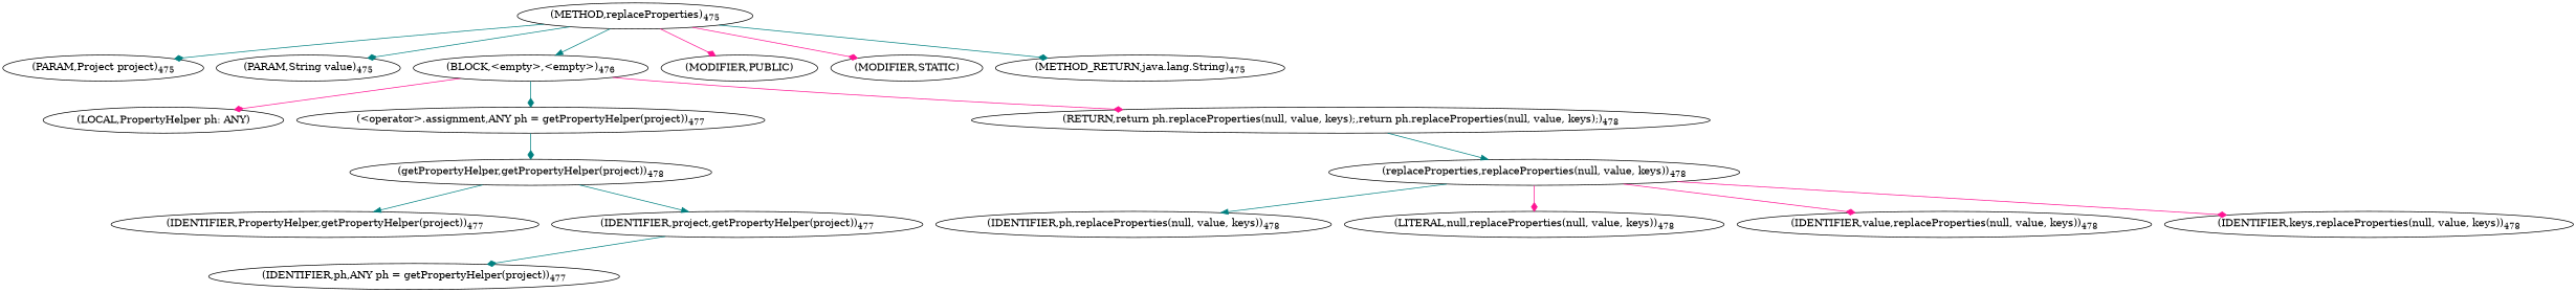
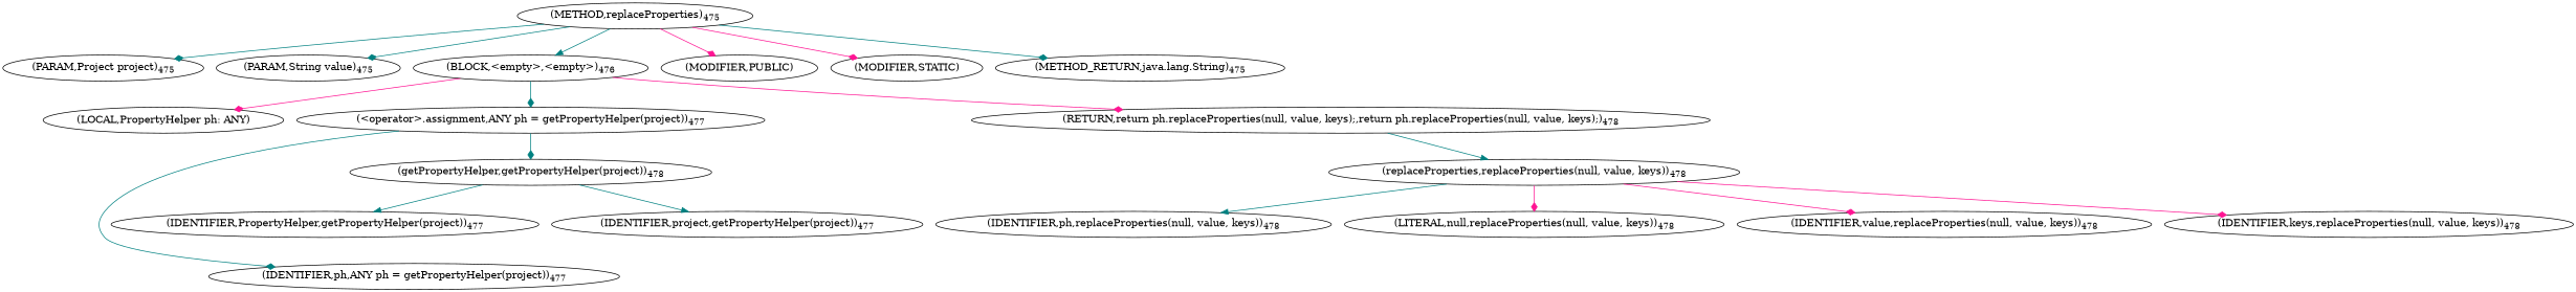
  digraph {
    edge [arrowhead=diamond color=teal]
    n1 [label=<(METHOD,replaceProperties)<SUB>475</SUB>>]
    n2 [label=<(PARAM,Project project)<SUB>475</SUB>>]
    n3 [label=<(PARAM,String value)<SUB>475</SUB>>]
    n4 [label=<(BLOCK,&lt;empty&gt;,&lt;empty&gt;)<SUB>476</SUB>>]
    n5 [label=<(MODIFIER,PUBLIC)>]
    n6 [label=<(MODIFIER,STATIC)>]
    n7 [label=<(METHOD_RETURN,java.lang.String)<SUB>475</SUB>>]
    n8 [label=<(LOCAL,PropertyHelper ph: ANY)>]
    n9 [label=<(&lt;operator&gt;.assignment,ANY ph = getPropertyHelper(project))<SUB>477</SUB>>]
    n10 [label=<(RETURN,return ph.replaceProperties(null, value, keys);,return ph.replaceProperties(null, value, keys);)<SUB>478</SUB>>]
    n11 [label=<(IDENTIFIER,ph,ANY ph = getPropertyHelper(project))<SUB>477</SUB>>]
    n12 [label=<(getPropertyHelper,getPropertyHelper(project))<SUB>478</SUB>>]
    n13 [label=<(replaceProperties,replaceProperties(null, value, keys))<SUB>478</SUB>>]
    n14 [label=<(IDENTIFIER,PropertyHelper,getPropertyHelper(project))<SUB>477</SUB>>]
    n15 [label=<(IDENTIFIER,project,getPropertyHelper(project))<SUB>477</SUB>>]
    n16 [label=<(IDENTIFIER,ph,replaceProperties(null, value, keys))<SUB>478</SUB>>]
    n17 [label=<(LITERAL,null,replaceProperties(null, value, keys))<SUB>478</SUB>>]
    n18 [label=<(IDENTIFIER,value,replaceProperties(null, value, keys))<SUB>478</SUB>>]
    n19 [label=<(IDENTIFIER,keys,replaceProperties(null, value, keys))<SUB>478</SUB>>]
    n1 -> n2
    n1 -> n3
    n1 -> n4 [arrowhead=normal]
    n1 -> n5 [color=deeppink]
    n1 -> n6 [color=deeppink]
    n1 -> n7
    n4 -> n8 [color=deeppink]
    n4 -> n9
    n4 -> n10 [color=deeppink]
-   n15 -> n11
+   n9 -> n11
    n9 -> n12
    n10 -> n13 [arrowhead=normal]
    n12 -> n14 [arrowhead=normal]
    n12 -> n15 [arrowhead=normal]
    n13 -> n16 [arrowhead=normal]
    n13 -> n17 [color=deeppink]
    n13 -> n18 [color=deeppink]
    n13 -> n19 [color=deeppink]
  }
